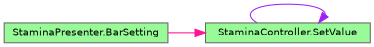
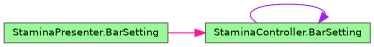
  digraph {
    rankdir=LR
    node [fillcolor=palegreen fontname=Helvetica fontsize=10 shape=box style=filled]
    edge [fontname=Helvetica fontsize=10 labelfontname=Helvetica labelfontsize=10 style=solid]
    n1 [color=gray40 fontcolor=black height=0.2 label="StaminaPresenter.BarSetting" width=0.4]
-   n2 [color=grey40 height=0.2 label="StaminaController.SetValue" width=0.4]
+   n2 [color=grey40 height=0.2 label="StaminaController.BarSetting" width=0.4]
    n1 -> n2 [color=deeppink]
    n2 -> n2 [color=purple]
  }
